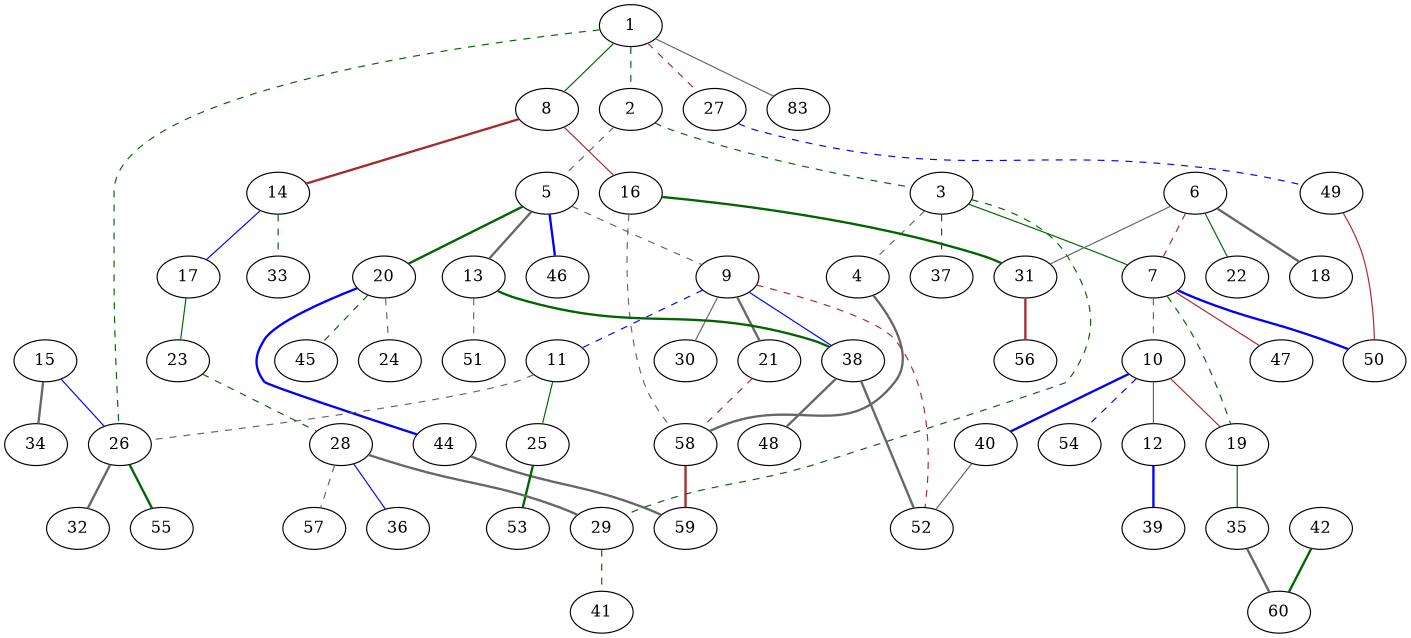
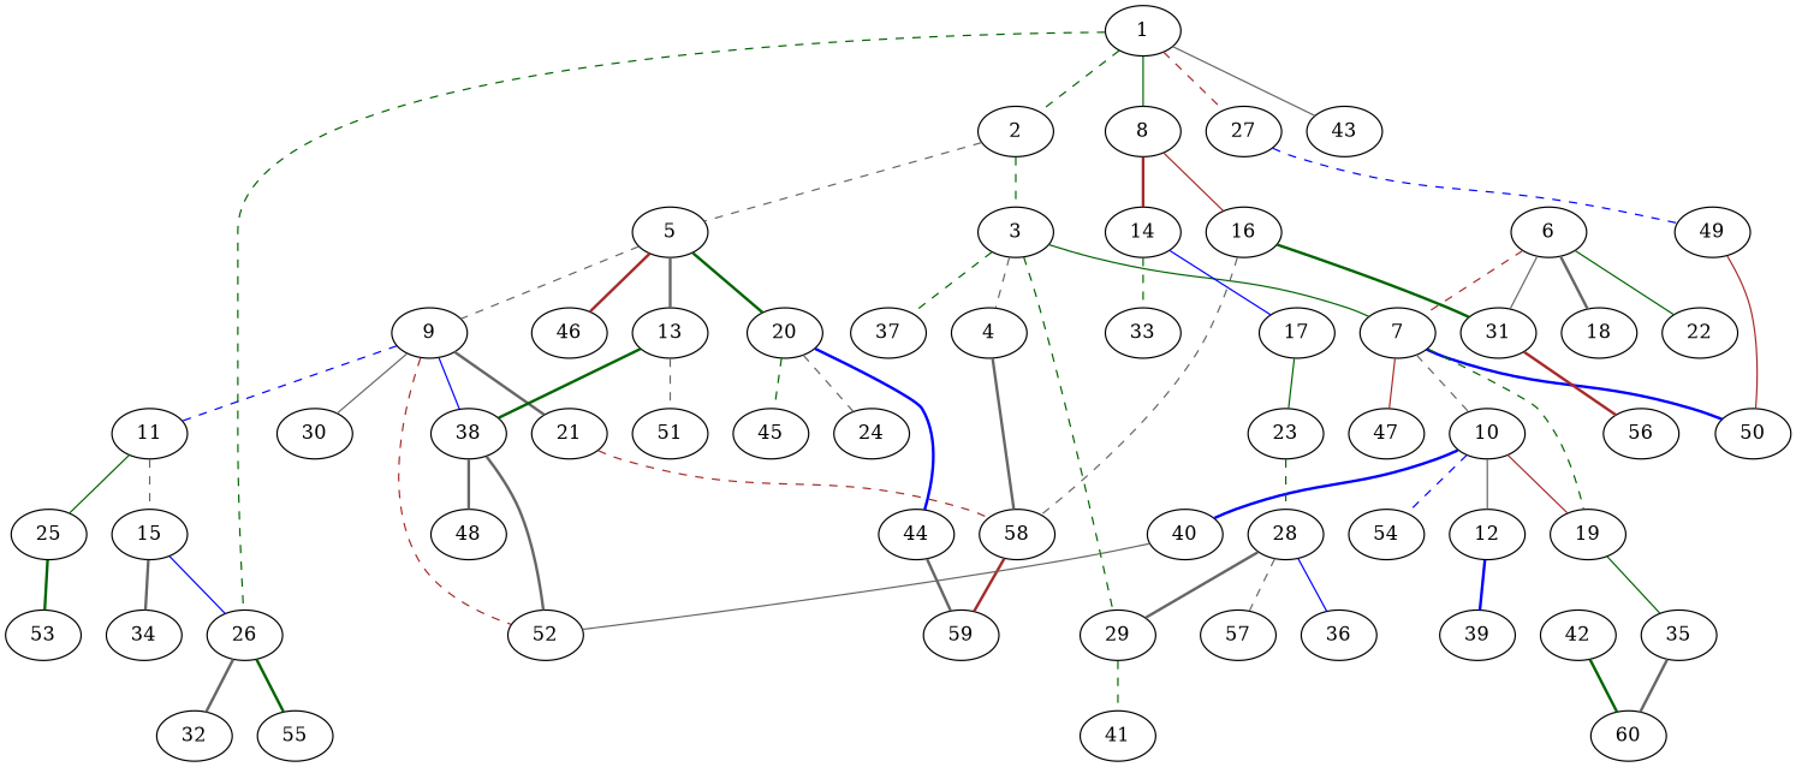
  graph {
    edge [color=gray40 style=dashed]
    1
    2
    8
    26
    27
-   43 [label=83]
+   43
    3
    5
    14
    16
    32
    55
    49
    4
    29
    37
    7
    9
    13
    20
    46
    17
    33
    58
    31
    50
    6
    18
    22
    41
    11
    21
    30
    38
    52
    51
    24
    44
    45
    59
    10
    19
    47
    56
    15
    25
    48
    12
    40
    54
    35
    39
    60
    23
    34
    53
    28
    36
    57
    42
    1 -- 2 [color=darkgreen]
    1 -- 8 [color=darkgreen style=solid]
    1 -- 26 [color=darkgreen]
    1 -- 27 [color=brown]
    1 -- 43 [style=solid]
    2 -- 3 [color=darkgreen]
    2 -- 5
    8 -- 14 [color=brown style=bold]
    8 -- 16 [color=brown style=solid]
    26 -- 32 [style=bold]
    26 -- 55 [color=darkgreen style=bold]
    27 -- 49 [color=blue]
    3 -- 4
    3 -- 29 [color=darkgreen]
    3 -- 37 [color=darkgreen]
    3 -- 7 [color=darkgreen style=solid]
    5 -- 9
    5 -- 13 [style=bold]
    5 -- 20 [color=darkgreen style=bold]
-   5 -- 46 [color=blue style=bold]
+   5 -- 46 [color=brown style=bold]
    14 -- 17 [color=blue style=solid]
    14 -- 33 [color=darkgreen]
    16 -- 58
    16 -- 31 [color=darkgreen style=bold]
    49 -- 50 [color=brown style=solid]
    4 -- 58 [style=bold]
    29 -- 41 [color=darkgreen]
    7 -- 50 [color=blue style=bold]
    7 -- 10
    7 -- 19 [color=darkgreen]
    7 -- 47 [color=brown style=solid]
    9 -- 11 [color=blue]
    9 -- 21 [style=bold]
    9 -- 30 [style=solid]
    9 -- 38 [color=blue style=solid]
    9 -- 52 [color=brown]
    13 -- 38 [color=darkgreen style=bold]
    13 -- 51
    20 -- 24
    20 -- 44 [color=blue style=bold]
    20 -- 45 [color=darkgreen]
    17 -- 23 [color=darkgreen style=solid]
    58 -- 59 [color=brown style=bold]
    31 -- 56 [color=brown style=bold]
    6 -- 7 [color=brown]
    6 -- 31 [style=solid]
    6 -- 18 [style=bold]
    6 -- 22 [color=darkgreen style=solid]
-   11 -- 26
+   11 -- 15
    11 -- 25 [color=darkgreen style=solid]
    21 -- 58 [color=brown]
    38 -- 52 [style=bold]
    38 -- 48 [style=bold]
    44 -- 59 [style=bold]
    10 -- 19 [color=brown style=solid]
    10 -- 12 [style=solid]
    10 -- 40 [color=blue style=bold]
    10 -- 54 [color=blue]
    19 -- 35 [color=darkgreen style=solid]
    15 -- 26 [color=blue style=solid]
    15 -- 34 [style=bold]
    25 -- 53 [color=darkgreen style=bold]
    12 -- 39 [color=blue style=bold]
    40 -- 52 [style=solid]
    35 -- 60 [style=bold]
    23 -- 28 [color=darkgreen]
    28 -- 29 [style=bold]
    28 -- 36 [color=blue style=solid]
    28 -- 57
    42 -- 60 [color=darkgreen style=bold]
  }
